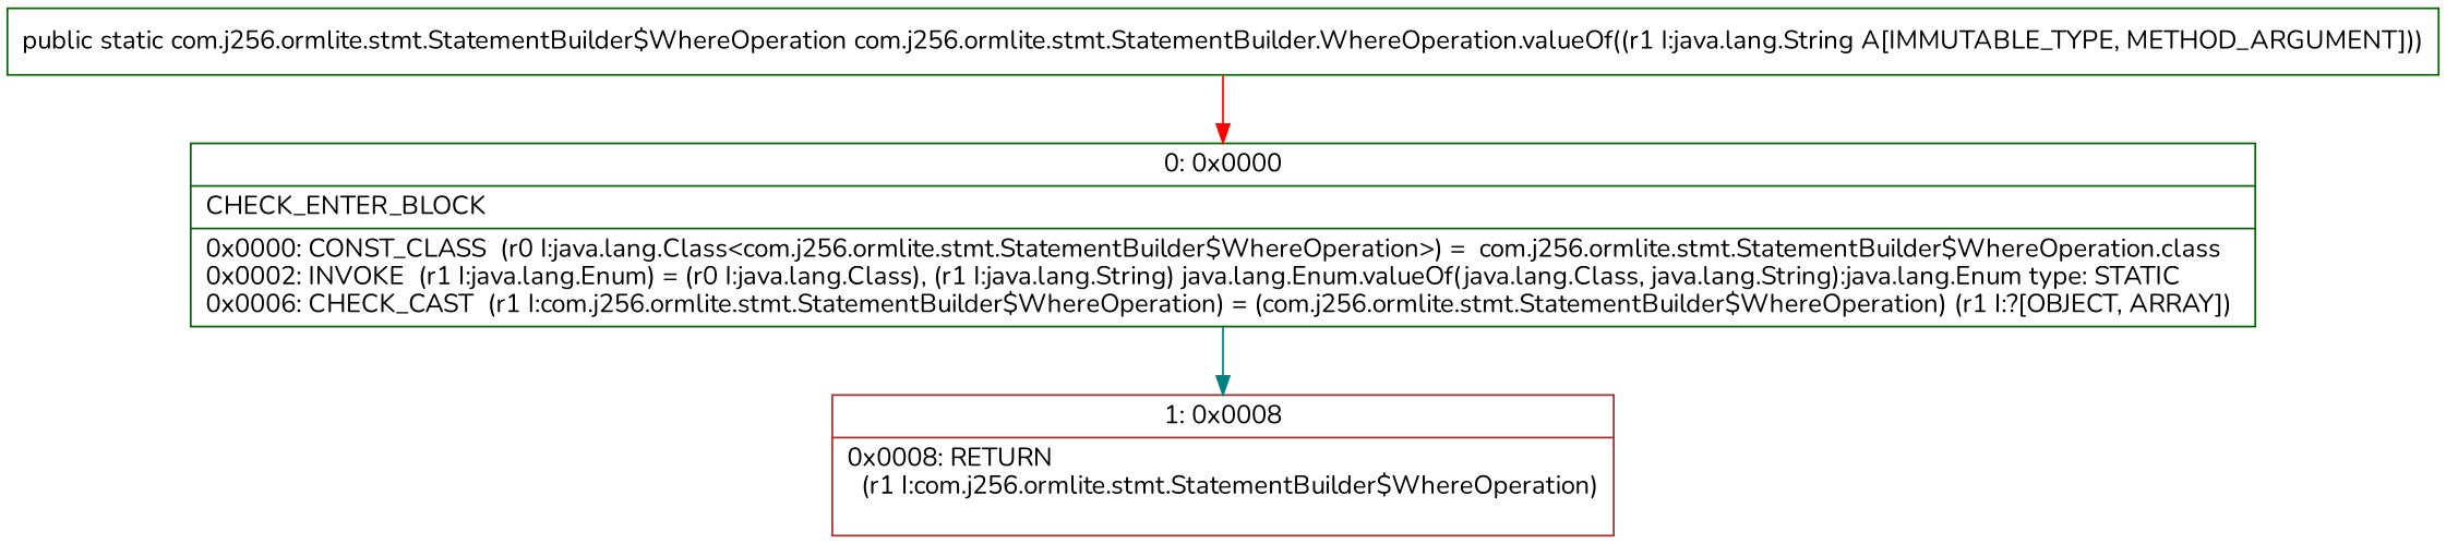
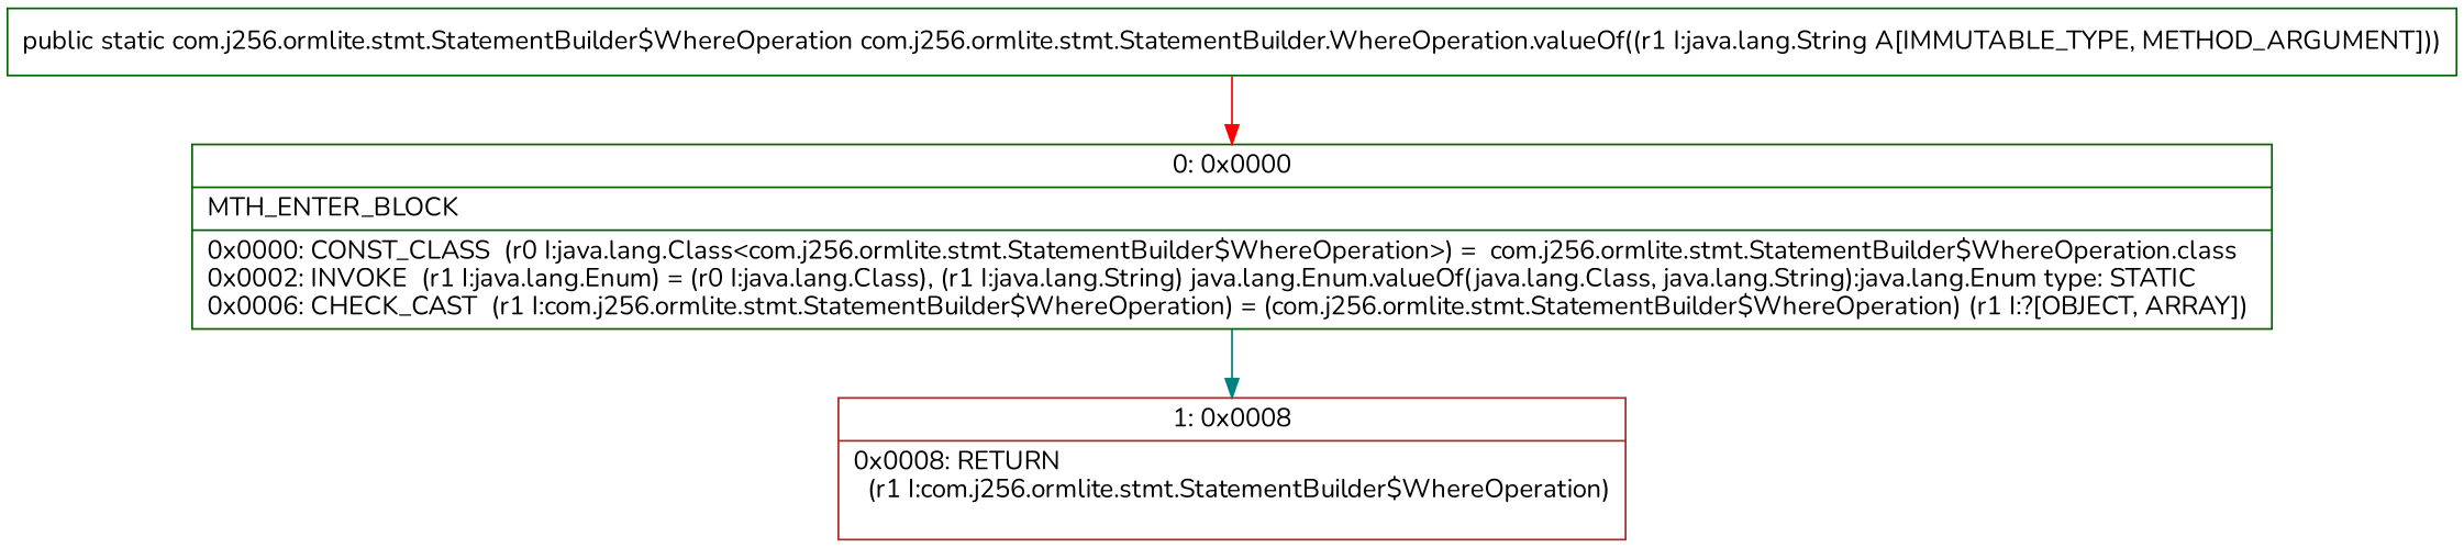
  digraph {
    fontname=Nunito
    node [shape=record color=darkgreen fontname=Nunito]
    edge [fontname=Nunito]
-   n1 [label="{0\:\ 0x0000|CHECK_ENTER_BLOCK\l|0x0000: CONST_CLASS  (r0 I:java.lang.Class\<com.j256.ormlite.stmt.StatementBuilder$WhereOperation\>) =  com.j256.ormlite.stmt.StatementBuilder$WhereOperation.class \l0x0002: INVOKE  (r1 I:java.lang.Enum) = (r0 I:java.lang.Class), (r1 I:java.lang.String) java.lang.Enum.valueOf(java.lang.Class, java.lang.String):java.lang.Enum type: STATIC \l0x0006: CHECK_CAST  (r1 I:com.j256.ormlite.stmt.StatementBuilder$WhereOperation) = (com.j256.ormlite.stmt.StatementBuilder$WhereOperation) (r1 I:?[OBJECT, ARRAY]) \l}"]
+   n1 [label="{0\:\ 0x0000|MTH_ENTER_BLOCK\l|0x0000: CONST_CLASS  (r0 I:java.lang.Class\<com.j256.ormlite.stmt.StatementBuilder$WhereOperation\>) =  com.j256.ormlite.stmt.StatementBuilder$WhereOperation.class \l0x0002: INVOKE  (r1 I:java.lang.Enum) = (r0 I:java.lang.Class), (r1 I:java.lang.String) java.lang.Enum.valueOf(java.lang.Class, java.lang.String):java.lang.Enum type: STATIC \l0x0006: CHECK_CAST  (r1 I:com.j256.ormlite.stmt.StatementBuilder$WhereOperation) = (com.j256.ormlite.stmt.StatementBuilder$WhereOperation) (r1 I:?[OBJECT, ARRAY]) \l}"]
    n2 [label="{1\:\ 0x0008|0x0008: RETURN  \l  (r1 I:com.j256.ormlite.stmt.StatementBuilder$WhereOperation)\l \l}" color=brown]
    n3 [label="{public static com.j256.ormlite.stmt.StatementBuilder$WhereOperation com.j256.ormlite.stmt.StatementBuilder.WhereOperation.valueOf((r1 I:java.lang.String A[IMMUTABLE_TYPE, METHOD_ARGUMENT])) }"]
    n1 -> n2 [color=teal]
    n3 -> n1 [color=red]
  }
